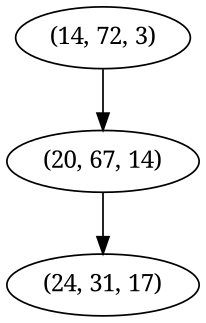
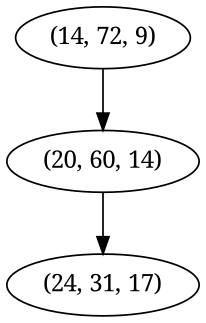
  digraph {
    fontname="Noto Serif"
    node [fontname="Noto Serif"]
    edge [fontname="Noto Serif"]
-   "(14, 72, 9)" [label="(14, 72, 3)"]
-   "(20, 67, 14)"
+   "(14, 72, 9)"
+   "(20, 67, 14)" [label="(20, 60, 14)"]
    "(24, 31, 17)"
    "(14, 72, 9)" -> "(20, 67, 14)"
    "(20, 67, 14)" -> "(24, 31, 17)"
  }
